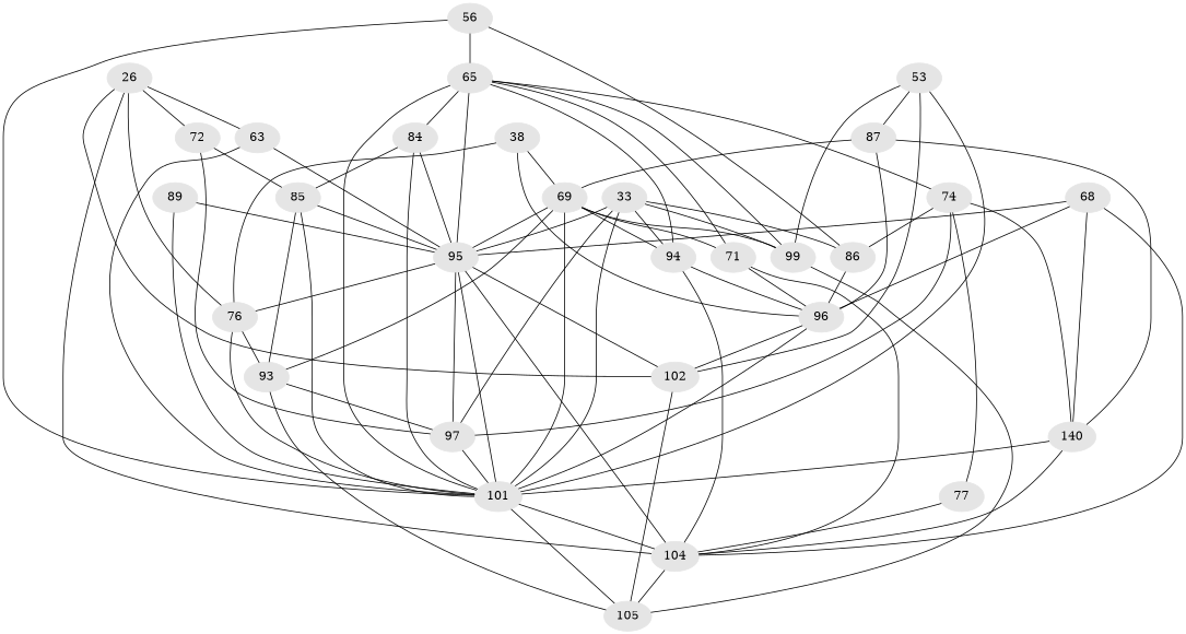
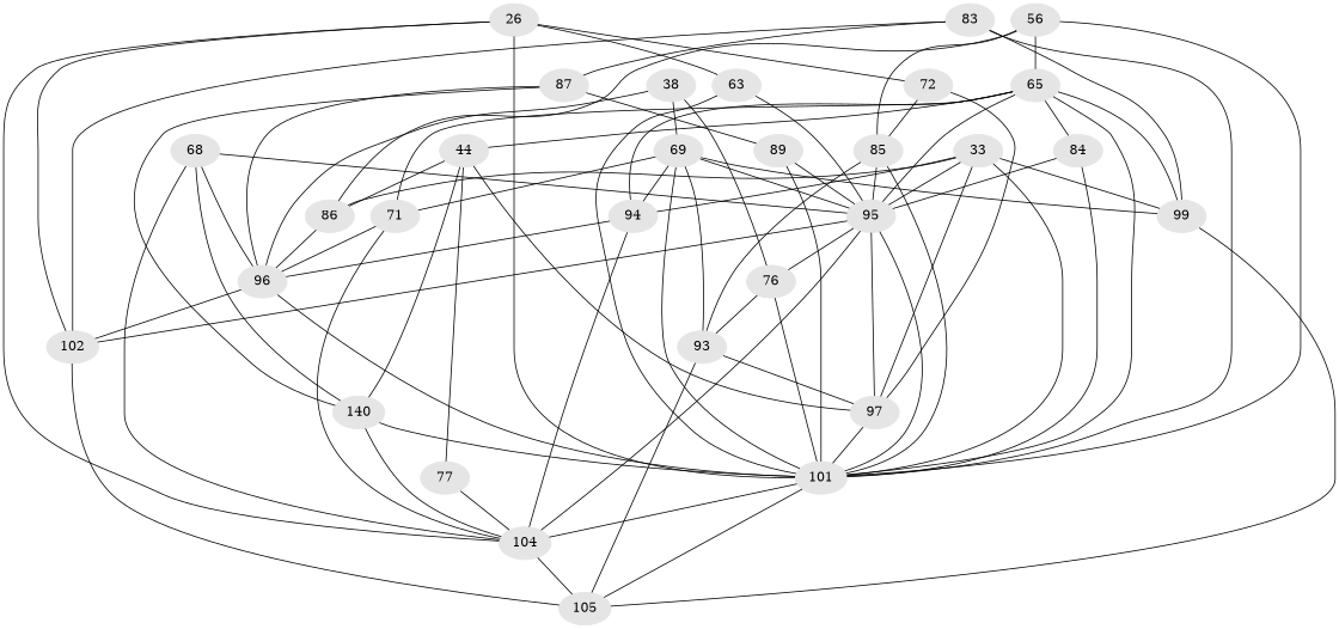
  graph {
    node [color=gray90 style=filled]
    26 [super="+6+8"]
    63
    72 [super="+5"]
    101 [super="+41+82+66+79+92"]
    102 [super="+98+70"]
    104 [super="+14+29+20+21+103"]
    95 [super="+90+78"]
    85 [super="+50"]
    97 [super="+2+47"]
    105 [super="+60"]
    69 [super="+23+57"]
    93 [super="+34+54"]
    99 [super="+80"]
    71 [super="+37+55"]
    94 [super="+62"]
    38
    76 [super="+10"]
    96 [super="+13+81+42"]
-   53 [super="+18"]
+   53 [super="+18" label=83]
    87
    n21 [label=140 super="+46"]
    89
    56 [super="+1+7"]
    65 [super="+11+58+30+52"]
    86
-   74 [super="+64"]
+   74 [super="+64" label=44]
    84 [super="+75"]
    77
    68 [super="+22"]
    n30 [label=33 super="+61+59"]
    26 -- 63 [weight=2]
    26 -- 72 [weight=2]
-   26 -- 76 [weight=3]
+   26 -- 101 [weight=3]
    26 -- 102
    26 -- 104 [weight=2]
    63 -- 101
    63 -- 95
    72 -- 85 [weight=2]
    72 -- 97 [weight=2]
    101 -- 104 [weight=2]
    101 -- 105
    102 -- 105 [weight=2]
    104 -- 105 [weight=2]
    95 -- 101
    95 -- 102 [weight=2]
    95 -- 104 [weight=4]
    95 -- 97
    95 -- 76
    85 -- 101 [weight=3]
    85 -- 95
    85 -- 93 [weight=2]
    97 -- 101
    69 -- 101 [weight=3]
    69 -- 95
    69 -- 93
    69 -- 99
    69 -- 71 [weight=3]
    69 -- 94 [weight=2]
    93 -- 97
    93 -- 105 [weight=2]
    99 -- 105
    71 -- 104
    71 -- 96
    94 -- 104
    94 -- 96
    38 -- 69
    38 -- 76 [weight=2]
    38 -- 96
    76 -- 101 [weight=2]
    76 -- 93
    96 -- 101 [weight=2]
    96 -- 102 [weight=2]
    53 -- 101 [weight=3]
    53 -- 102
    53 -- 99 [weight=2]
    53 -- 87
    87 -- 96
    87 -- n21
-   87 -- 69
+   87 -- 89
    n21 -- 101 [weight=2]
    n21 -- 104
    89 -- 101 [weight=2]
    89 -- 95
    56 -- 101 [weight=2]
-   84 -- 85 [weight=2]
+   56 -- 85 [weight=2]
    56 -- 65 [weight=3]
    56 -- 86
    65 -- 101 [weight=2]
    65 -- 95 [weight=2]
    65 -- 99
    65 -- 71 [weight=3]
    65 -- 94
    65 -- 74
    65 -- 84 [weight=2]
    86 -- 96
    74 -- 97
    74 -- n21
    74 -- 86
    74 -- 77 [weight=2]
    84 -- 101 [weight=2]
    84 -- 95 [weight=2]
    77 -- 104 [weight=2]
    68 -- 104
    68 -- 95
    68 -- 96 [weight=3]
    68 -- n21
    n30 -- 101 [weight=2]
    n30 -- 95
    n30 -- 97 [weight=2]
    n30 -- 99
    n30 -- 94
    n30 -- 86
  }
